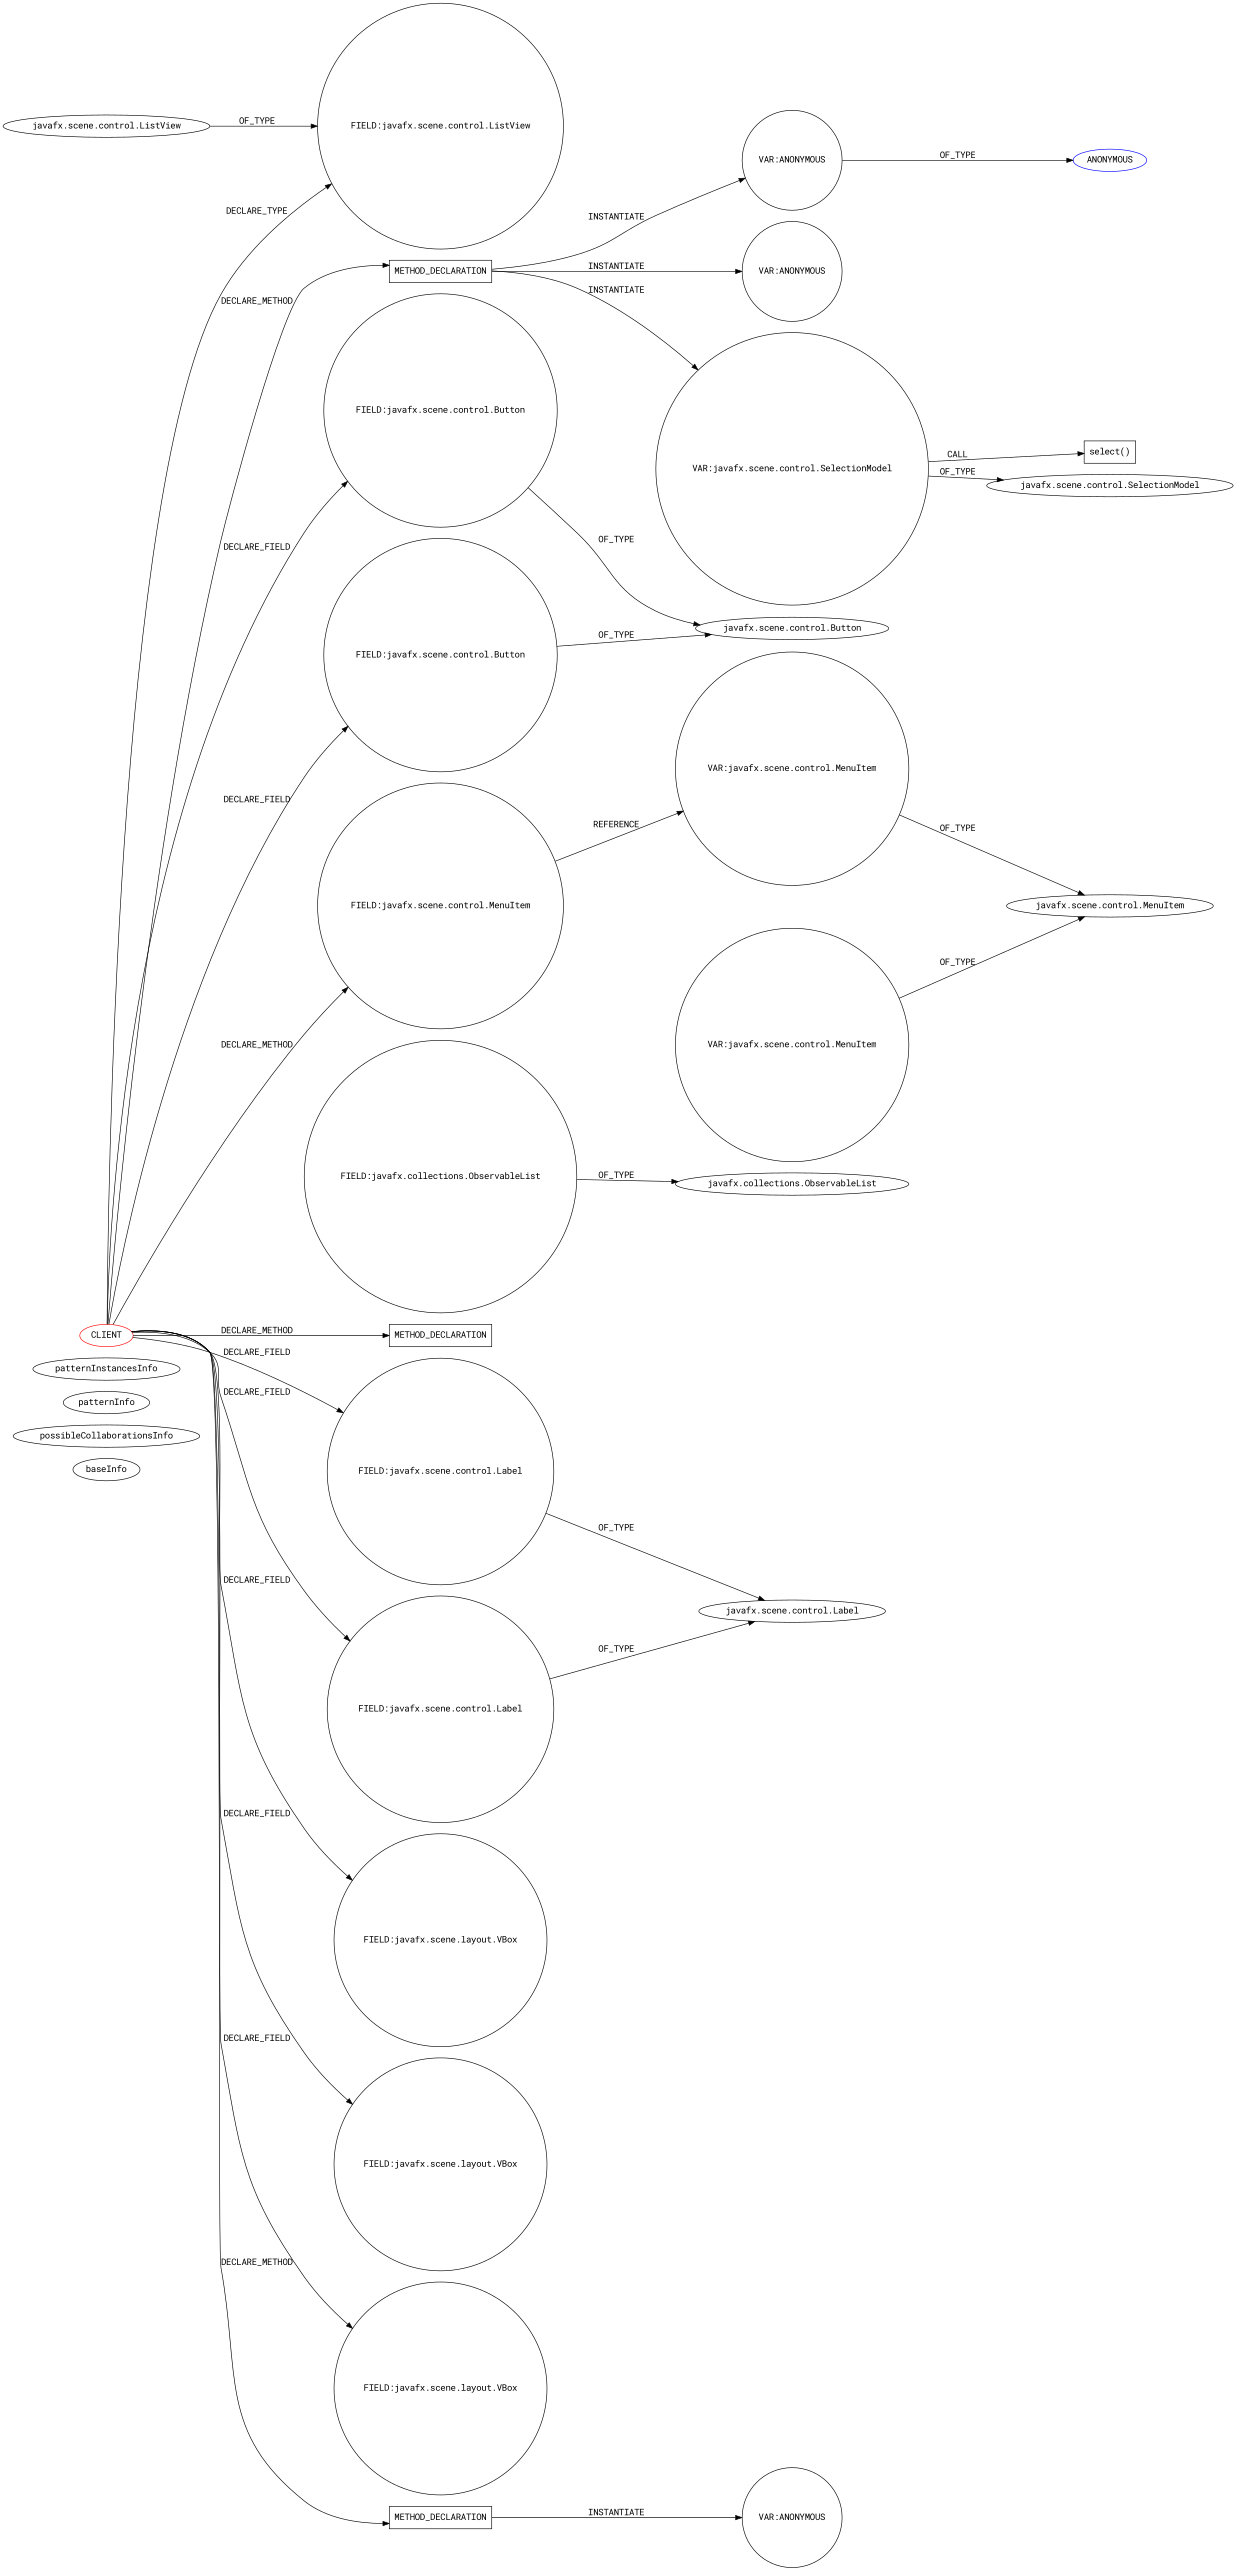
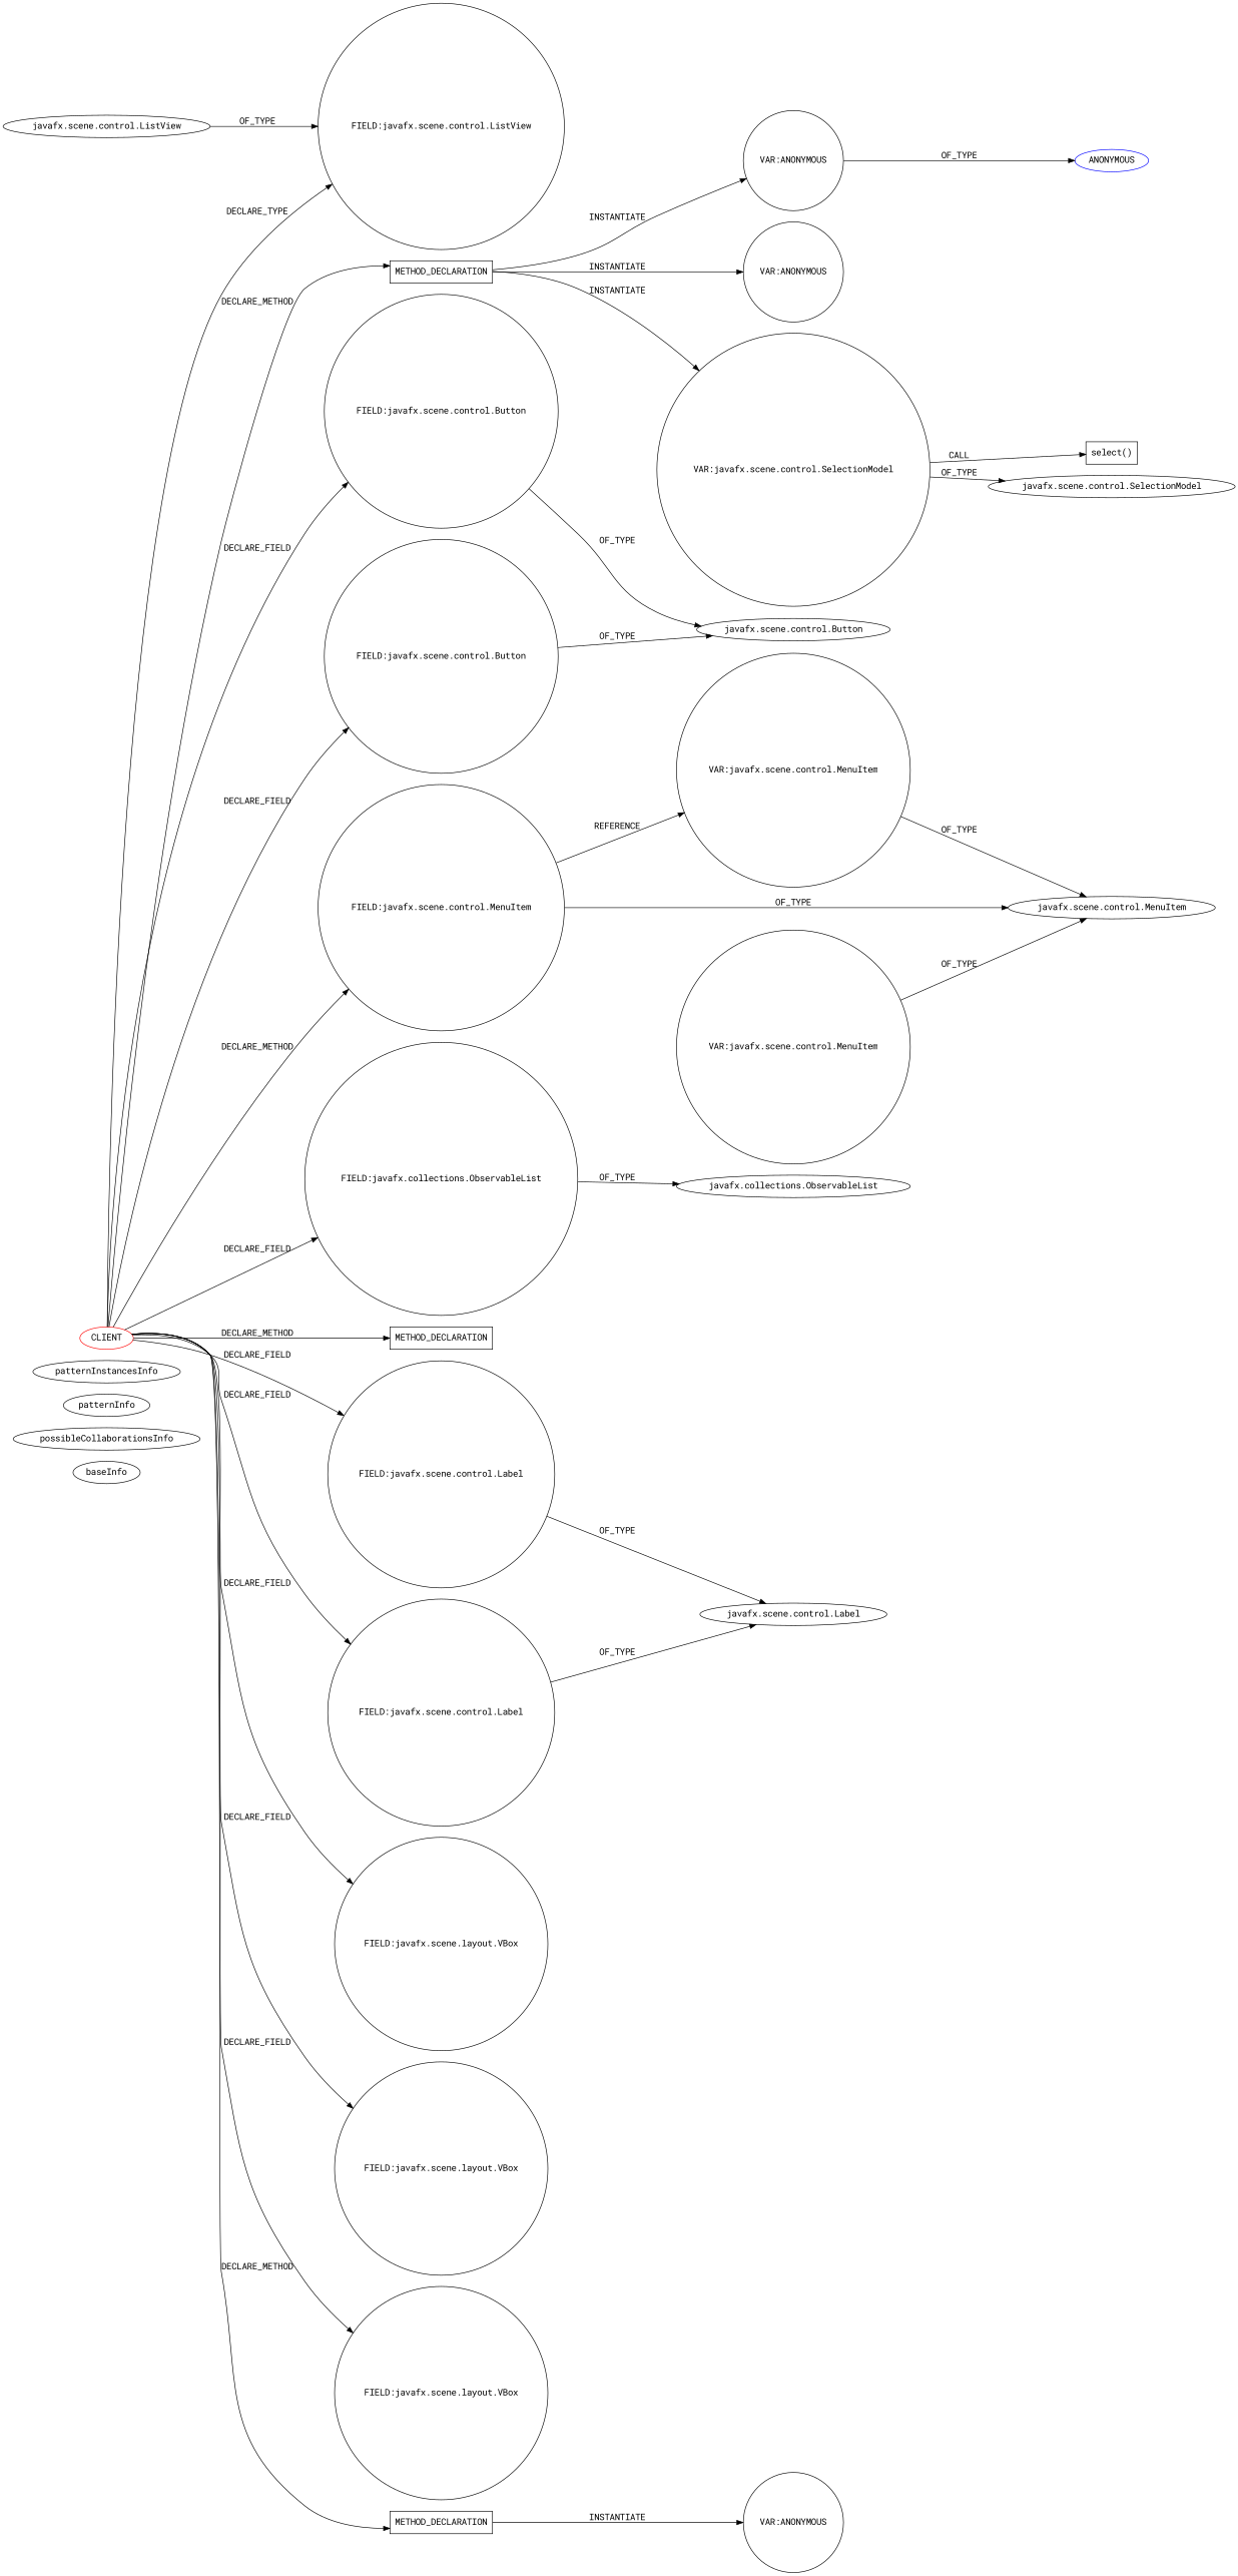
  digraph {
    fontname="Roboto Mono"
    rankdir=LR
    node [fontname="Roboto Mono" isFrameworkType=false vertexType=FIELD_DECLARATION shape=circle]
    edge [fontname="Roboto Mono"]
    baseInfo [category=pattern graphId=635 isAnonymous=false possibleRelation=false isFrameworkType="" vertexType="" shape=""]
    possibleCollaborationsInfo [isFrameworkType="" vertexType="" shape=""]
    patternInfo [frequency=2.0 patternRootClient=0 isFrameworkType="" vertexType="" shape=""]
    patternInstancesInfo [0="zvakanaka-bitbit~/zvakanaka-bitbit/bitbit-master/src/bitbit/BitBit.java~BitBit~4923" 1="hock323-eventManager~/hock323-eventManager/EventManager-master/src/eventManager/controller/pokerTournament/TournamentController.java~TournamentController~3009" isFrameworkType="" vertexType="" shape=""]
    n5 [label="javafx.scene.control.SelectionModel" vertexType=FRAMEWORK_CLASS_TYPE shape=""]
    n6 [label="VAR:javafx.scene.control.SelectionModel" vertexType=VARIABLE_EXPRESION]
    n7 [label="select()" shape=box vertexType=INSIDE_CALL]
    n8 [label=METHOD_DECLARATION shape=box vertexType=CLIENT_METHOD_DECLARATION]
    n9 [label="VAR:ANONYMOUS" vertexType=VARIABLE_EXPRESION]
    n10 [label="VAR:ANONYMOUS" vertexType=VARIABLE_EXPRESION]
    n11 [color=blue label=ANONYMOUS vertexType=REFERENCE_ANONYMOUS_DECLARATION shape=""]
    n12 [color=red label=CLIENT vertexType=ROOT_CLIENT_CLASS_DECLARATION shape=""]
    n13 [label="FIELD:javafx.scene.control.Button"]
    n14 [label="FIELD:javafx.scene.control.Button"]
    n15 [label="FIELD:javafx.scene.control.MenuItem"]
    n16 [label="FIELD:javafx.collections.ObservableList"]
    n17 [label="FIELD:javafx.scene.control.ListView"]
    n18 [label="FIELD:javafx.scene.control.Label"]
    n19 [label="FIELD:javafx.scene.control.Label"]
    n20 [label="FIELD:javafx.scene.layout.VBox"]
    n21 [label="FIELD:javafx.scene.layout.VBox"]
    n22 [label="FIELD:javafx.scene.layout.VBox"]
    n23 [label=METHOD_DECLARATION shape=box vertexType=CLIENT_METHOD_DECLARATION]
    n24 [label=METHOD_DECLARATION shape=box vertexType=CLIENT_METHOD_DECLARATION]
    n25 [label="javafx.scene.control.Button" vertexType=FRAMEWORK_CLASS_TYPE shape=""]
    n26 [label="javafx.scene.control.MenuItem" vertexType=FRAMEWORK_CLASS_TYPE shape=""]
    n27 [label="VAR:javafx.scene.control.MenuItem" vertexType=VARIABLE_EXPRESION]
    n28 [label="javafx.collections.ObservableList" vertexType=FRAMEWORK_INTERFACE_TYPE shape=""]
    n29 [label="javafx.scene.control.Label" vertexType=FRAMEWORK_CLASS_TYPE shape=""]
    n30 [label="VAR:ANONYMOUS" vertexType=VARIABLE_EXPRESION]
    n31 [label="javafx.scene.control.ListView" vertexType=FRAMEWORK_CLASS_TYPE shape=""]
    n32 [label="VAR:javafx.scene.control.MenuItem" vertexType=VARIABLE_EXPRESION]
    n6 -> n5 [label=OF_TYPE]
    n6 -> n7 [label=CALL]
    n8 -> n6 [label=INSTANTIATE]
    n8 -> n9 [label=INSTANTIATE]
    n8 -> n10 [label=INSTANTIATE]
    n9 -> n11 [label=OF_TYPE]
    n12 -> n8 [label=DECLARE_METHOD]
    n12 -> n13 [label=DECLARE_FIELD]
    n12 -> n14 [label=DECLARE_FIELD]
    n12 -> n15 [label=DECLARE_METHOD]
+   n12 -> n16 [label=DECLARE_FIELD]
    n12 -> n17 [label=DECLARE_TYPE]
    n12 -> n18 [label=DECLARE_FIELD]
    n12 -> n19 [label=DECLARE_FIELD]
    n12 -> n20 [label=DECLARE_FIELD]
    n12 -> n21 [label=DECLARE_FIELD]
    n12 -> n22 [label=DECLARE_FIELD]
    n12 -> n23 [label=DECLARE_METHOD]
    n12 -> n24 [label=DECLARE_METHOD]
    n13 -> n25 [label=OF_TYPE]
    n14 -> n25 [label=OF_TYPE]
+   n15 -> n26 [label=OF_TYPE]
    n15 -> n27 [label=REFERENCE]
    n16 -> n28 [label=OF_TYPE]
    n18 -> n29 [label=OF_TYPE]
    n19 -> n29 [label=OF_TYPE]
    n23 -> n30 [label=INSTANTIATE]
    n27 -> n26 [label=OF_TYPE]
    n31 -> n17 [label=OF_TYPE]
    n32 -> n26 [label=OF_TYPE]
  }
